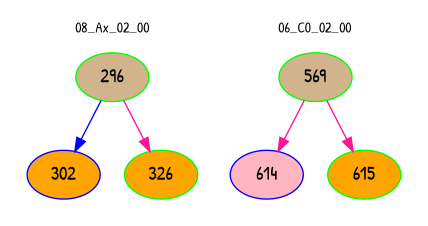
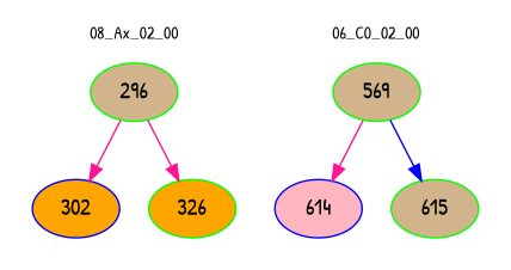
  digraph {
    fontname="Patrick Hand"
    node [color=green fillcolor=orange fontname="Patrick Hand" style=filled]
    edge [color=blue fontname="Patrick Hand"]
    n1 [fillcolor=tan label=296]
    n2 [color=blue label=302]
    n3 [label=326]
    n4 [fillcolor=tan label=569]
    n5 [color=blue fillcolor=lightpink label=614]
-   n6 [label=615]
+   n6 [fillcolor=tan label=615]
    subgraph cluster_1 {
      color=white
      fontsize=10
      label="08_Ax_02_00"
      n1
      n2
      n3
    }
    subgraph cluster_2 {
      color=white
      fontsize=10
      label="06_C0_02_00"
      n4
      n5
      n6
    }
-   n1 -> n2
+   n1 -> n2 [color=deeppink]
    n1 -> n3 [color=deeppink]
    n4 -> n5 [color=deeppink]
-   n4 -> n6 [color=deeppink]
+   n4 -> n6
  }
